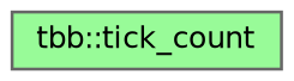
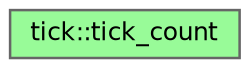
  digraph {
    rankdir=LR
-   n1 [color=grey40 fillcolor=palegreen fontname=Helvetica fontsize=10 height=0.2 label="tbb::tick_count" shape=box style=filled width=0.4]
+   n1 [color=grey40 fillcolor=palegreen fontname=Helvetica fontsize=10 height=0.2 label="tick::tick_count" shape=box style=filled width=0.4]
  }
